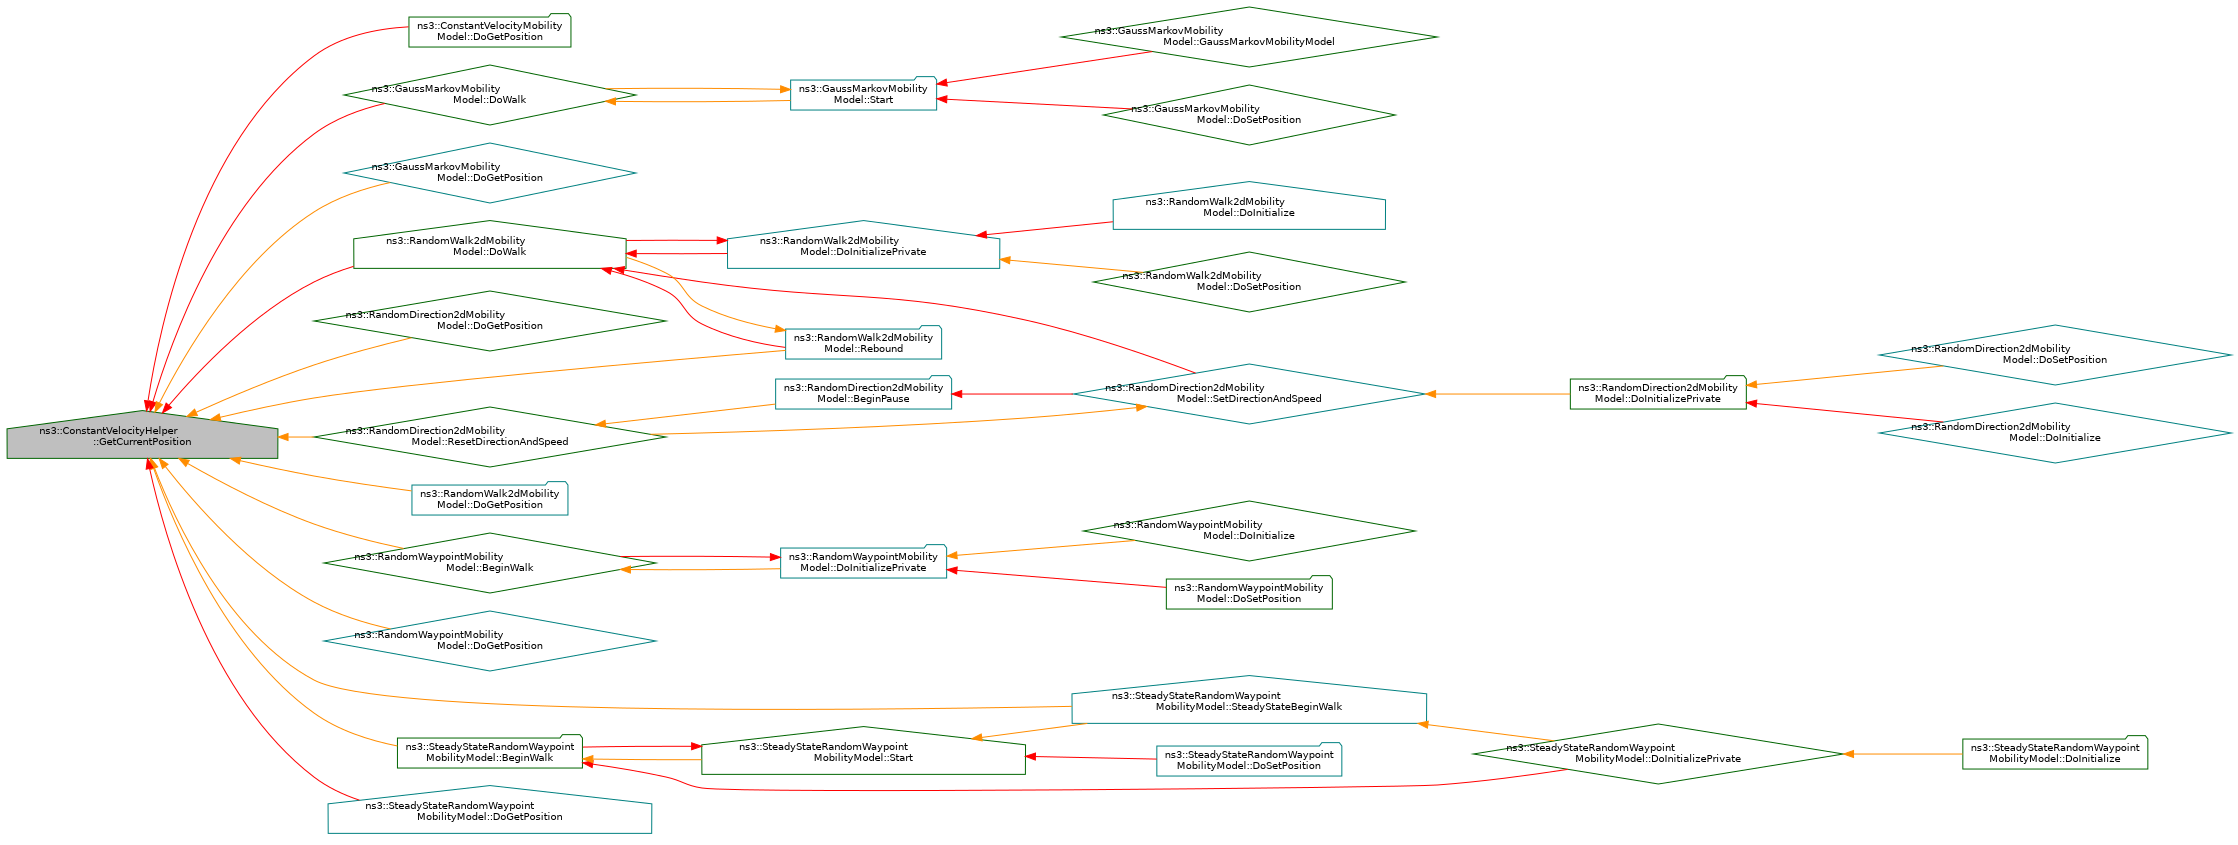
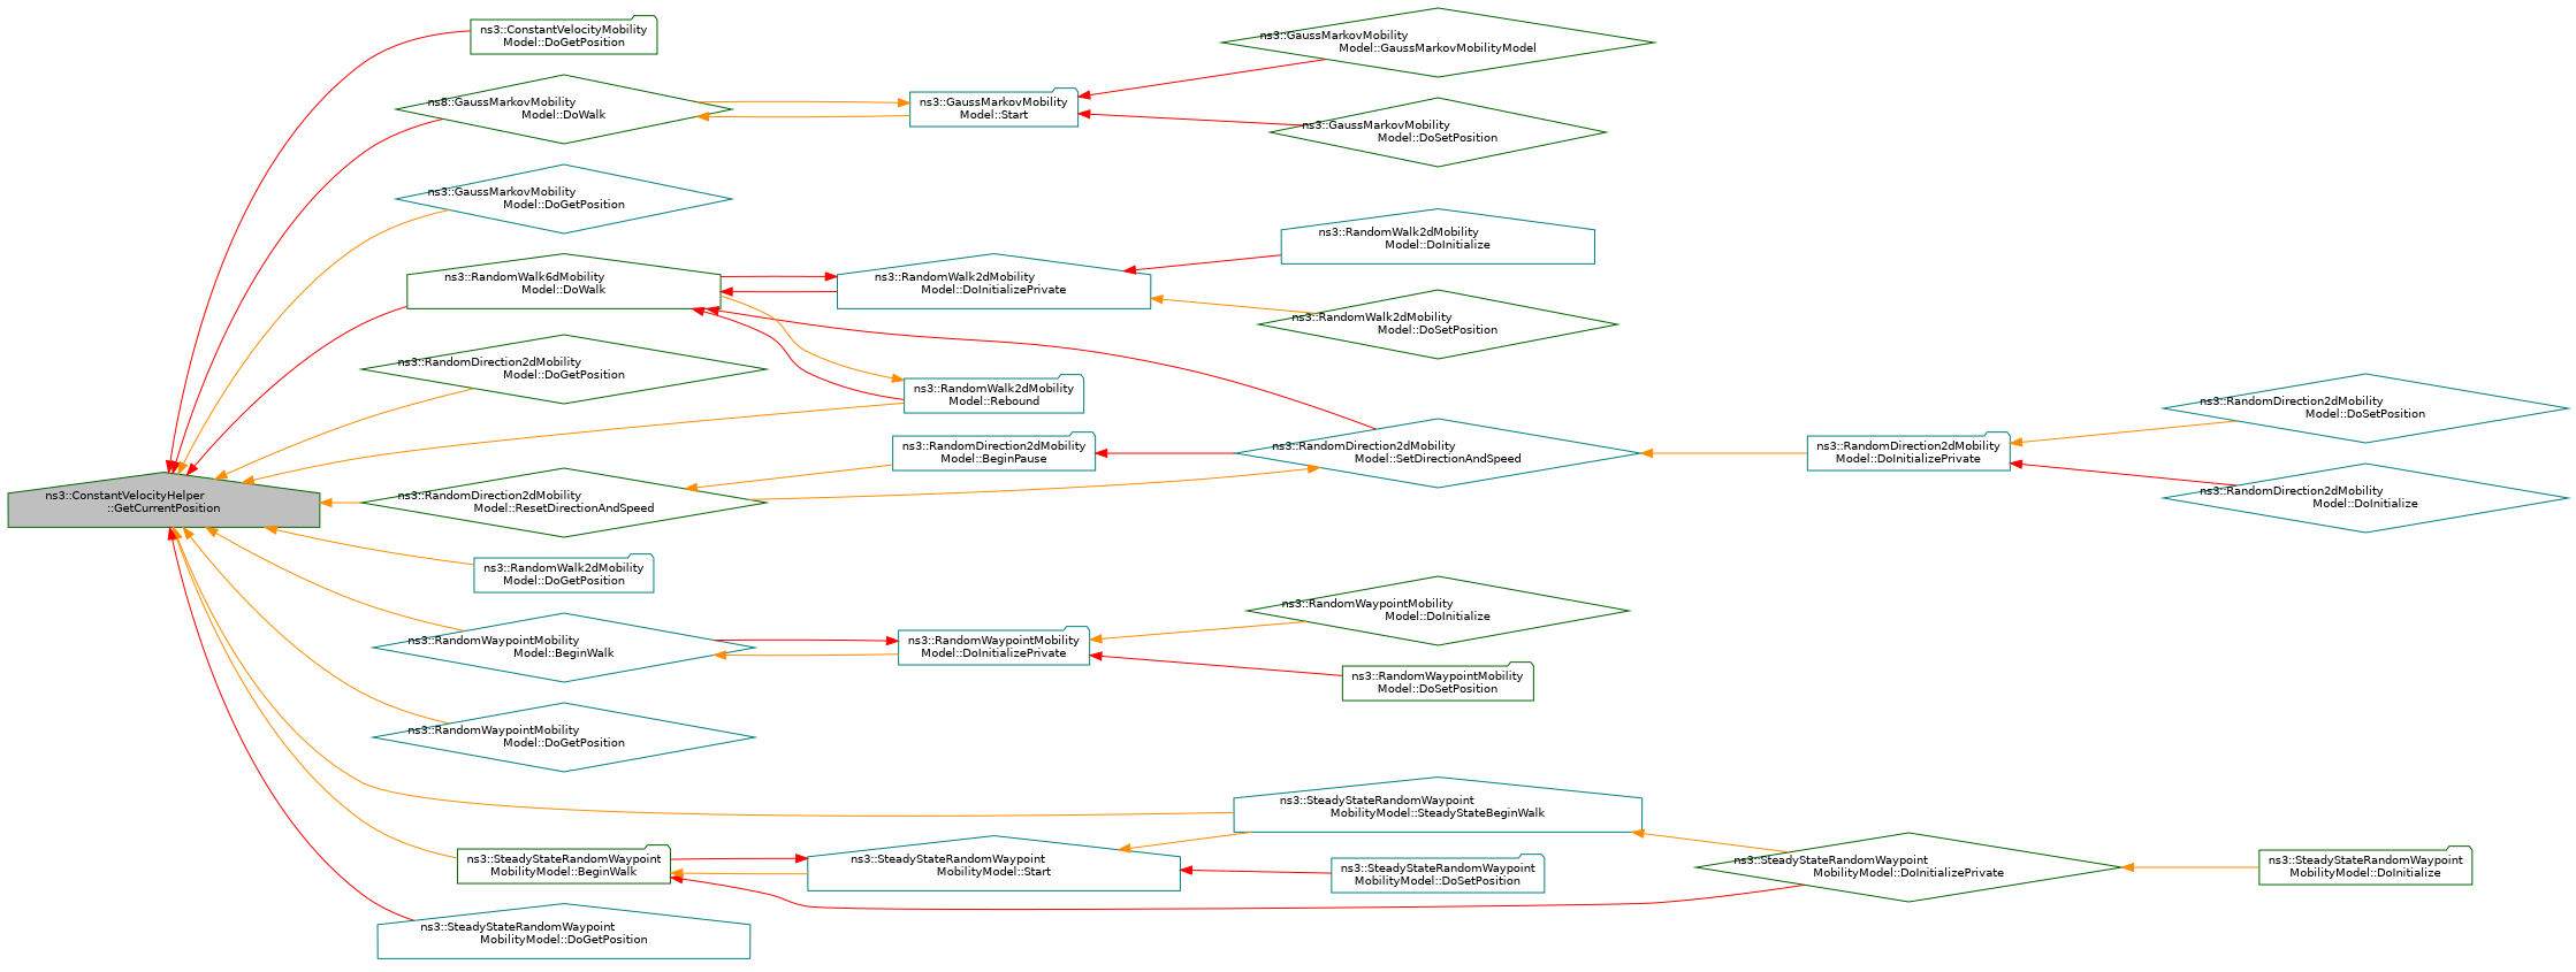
  digraph {
    rankdir=LR
    node [color=darkgreen fillcolor=white fontname=Helvetica fontsize=10 shape=diamond style=filled]
    edge [color=darkorange dir=back fontname=Helvetica fontsize=10 labelfontname=Helvetica labelfontsize=10 style=solid]
    n1 [fillcolor=grey75 fontcolor=black height=0.2 label="ns3::ConstantVelocityHelper\l::GetCurrentPosition" shape=house width=0.4]
    n2 [height=0.2 label="ns3::ConstantVelocityMobility\lModel::DoGetPosition" shape=folder width=0.4]
-   n3 [height=0.2 label="ns3::GaussMarkovMobility\lModel::DoWalk" width=0.4]
+   n3 [height=0.2 label="ns8::GaussMarkovMobility\lModel::DoWalk" width=0.4]
    n4 [color=teal height=0.2 label="ns3::GaussMarkovMobility\lModel::DoGetPosition" width=0.4]
    n5 [height=0.2 label="ns3::RandomDirection2dMobility\lModel::ResetDirectionAndSpeed" width=0.4]
    n6 [height=0.2 label="ns3::RandomDirection2dMobility\lModel::DoGetPosition" width=0.4]
-   n7 [height=0.2 label="ns3::RandomWalk2dMobility\lModel::DoWalk" shape=house width=0.4]
+   n7 [height=0.2 label="ns3::RandomWalk6dMobility\lModel::DoWalk" shape=house width=0.4]
    n8 [color=teal height=0.2 label="ns3::RandomWalk2dMobility\lModel::Rebound" shape=folder width=0.4]
    n9 [color=teal height=0.2 label="ns3::RandomWalk2dMobility\lModel::DoGetPosition" shape=folder width=0.4]
-   n10 [height=0.2 label="ns3::RandomWaypointMobility\lModel::BeginWalk" width=0.4]
+   n10 [color=teal height=0.2 label="ns3::RandomWaypointMobility\lModel::BeginWalk" width=0.4]
    n11 [color=teal height=0.2 label="ns3::RandomWaypointMobility\lModel::DoGetPosition" width=0.4]
    n12 [color=teal height=0.2 label="ns3::SteadyStateRandomWaypoint\lMobilityModel::SteadyStateBeginWalk" shape=house width=0.4]
    n13 [height=0.2 label="ns3::SteadyStateRandomWaypoint\lMobilityModel::BeginWalk" shape=folder width=0.4]
    n14 [color=teal height=0.2 label="ns3::SteadyStateRandomWaypoint\lMobilityModel::DoGetPosition" shape=house width=0.4]
    n15 [color=teal height=0.2 label="ns3::GaussMarkovMobility\lModel::Start" shape=folder width=0.4]
    n16 [color=teal height=0.2 label="ns3::RandomDirection2dMobility\lModel::SetDirectionAndSpeed" width=0.4]
-   n17 [height=0.2 label="ns3::RandomDirection2dMobility\lModel::DoInitializePrivate" shape=folder width=0.4]
+   n17 [color=teal height=0.2 label="ns3::RandomDirection2dMobility\lModel::DoInitializePrivate" shape=folder width=0.4]
    n18 [color=teal height=0.2 label="ns3::RandomDirection2dMobility\lModel::BeginPause" shape=folder width=0.4]
    n19 [color=teal height=0.2 label="ns3::RandomWalk2dMobility\lModel::DoInitializePrivate" shape=house width=0.4]
    n20 [color=teal height=0.2 label="ns3::RandomWaypointMobility\lModel::DoInitializePrivate" shape=folder width=0.4]
    n21 [height=0.2 label="ns3::SteadyStateRandomWaypoint\lMobilityModel::DoInitializePrivate" width=0.4]
-   n22 [height=0.2 label="ns3::SteadyStateRandomWaypoint\lMobilityModel::Start" shape=house width=0.4]
+   n22 [color=teal height=0.2 label="ns3::SteadyStateRandomWaypoint\lMobilityModel::Start" shape=house width=0.4]
    n23 [height=0.2 label="ns3::GaussMarkovMobility\lModel::GaussMarkovMobilityModel" width=0.4]
    n24 [height=0.2 label="ns3::GaussMarkovMobility\lModel::DoSetPosition" width=0.4]
    n25 [color=teal height=0.2 label="ns3::RandomDirection2dMobility\lModel::DoInitialize" width=0.4]
    n26 [color=teal height=0.2 label="ns3::RandomDirection2dMobility\lModel::DoSetPosition" width=0.4]
    n27 [color=teal height=0.2 label="ns3::RandomWalk2dMobility\lModel::DoInitialize" shape=house width=0.4]
    n28 [height=0.2 label="ns3::RandomWalk2dMobility\lModel::DoSetPosition" width=0.4]
    n29 [height=0.2 label="ns3::RandomWaypointMobility\lModel::DoInitialize" width=0.4]
    n30 [height=0.2 label="ns3::RandomWaypointMobility\lModel::DoSetPosition" shape=folder width=0.4]
    n31 [height=0.2 label="ns3::SteadyStateRandomWaypoint\lMobilityModel::DoInitialize" shape=folder width=0.4]
    n32 [color=teal height=0.2 label="ns3::SteadyStateRandomWaypoint\lMobilityModel::DoSetPosition" shape=folder width=0.4]
    n1 -> n2 [color=red]
    n1 -> n3 [color=red]
    n1 -> n4
    n1 -> n5
    n1 -> n6
    n1 -> n7 [color=red]
    n1 -> n8
    n1 -> n9
    n1 -> n10
    n1 -> n11
    n1 -> n12
    n1 -> n13
    n1 -> n14 [color=red]
    n3 -> n15
    n5 -> n18
    n7 -> n8 [color=red]
    n7 -> n16 [color=red]
    n7 -> n19 [color=red]
    n8 -> n7
    n10 -> n20
    n12 -> n21
    n13 -> n21 [color=red]
    n13 -> n22
    n15 -> n3
    n15 -> n23 [color=red]
    n15 -> n24 [color=red]
    n16 -> n5
    n16 -> n17
    n17 -> n25 [color=red]
    n17 -> n26
    n18 -> n16 [color=red]
    n19 -> n7 [color=red]
    n19 -> n27 [color=red]
    n19 -> n28
    n20 -> n10 [color=red]
    n20 -> n29
    n20 -> n30 [color=red]
    n21 -> n31
    n22 -> n12
    n22 -> n13 [color=red]
    n22 -> n32 [color=red]
  }
